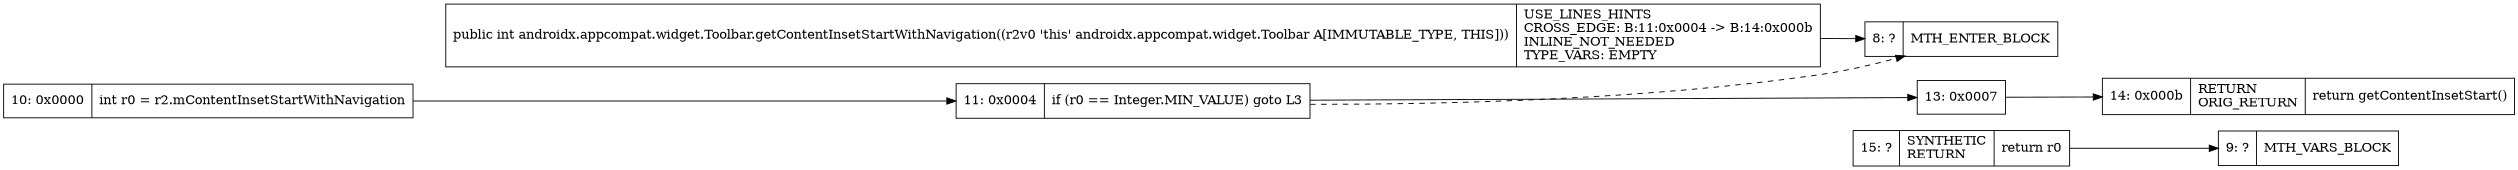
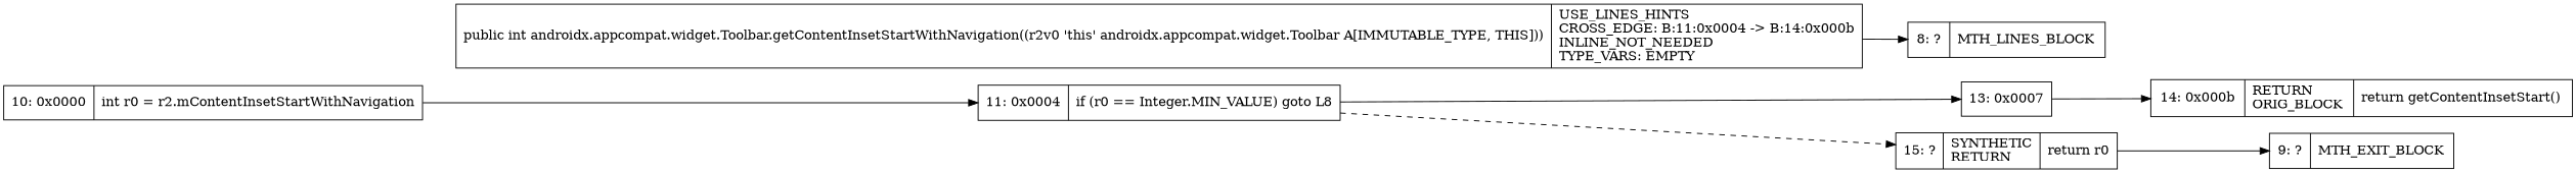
  digraph {
    rankdir=LR
    node [shape=record]
-   n1 [label="{8\:\ ?|MTH_ENTER_BLOCK\l}"]
+   n1 [label="{8\:\ ?|MTH_LINES_BLOCK\l}"]
    n2 [label="{10\:\ 0x0000|int r0 = r2.mContentInsetStartWithNavigation\l}"]
-   n3 [label="{11\:\ 0x0004|if (r0 == Integer.MIN_VALUE) goto L3\l}"]
+   n3 [label="{11\:\ 0x0004|if (r0 == Integer.MIN_VALUE) goto L8\l}"]
    n4 [label="{13\:\ 0x0007}"]
    n5 [label="{15\:\ ?|SYNTHETIC\lRETURN\l|return r0\l}"]
-   n6 [label="{14\:\ 0x000b|RETURN\lORIG_RETURN\l|return getContentInsetStart()\l}"]
-   n7 [label="{9\:\ ?|MTH_VARS_BLOCK\l}"]
+   n6 [label="{14\:\ 0x000b|RETURN\lORIG_BLOCK\l|return getContentInsetStart()\l}"]
+   n7 [label="{9\:\ ?|MTH_EXIT_BLOCK\l}"]
    n8 [label="{public int androidx.appcompat.widget.Toolbar.getContentInsetStartWithNavigation((r2v0 'this' androidx.appcompat.widget.Toolbar A[IMMUTABLE_TYPE, THIS]))  | USE_LINES_HINTS\lCROSS_EDGE: B:11:0x0004 \-\> B:14:0x000b\lINLINE_NOT_NEEDED\lTYPE_VARS: EMPTY\l}"]
    n2 -> n3
    n3 -> n4
-   n3 -> n1 [style=dashed]
+   n3 -> n5 [style=dashed]
    n4 -> n6
    n5 -> n7
    n8 -> n1
  }
